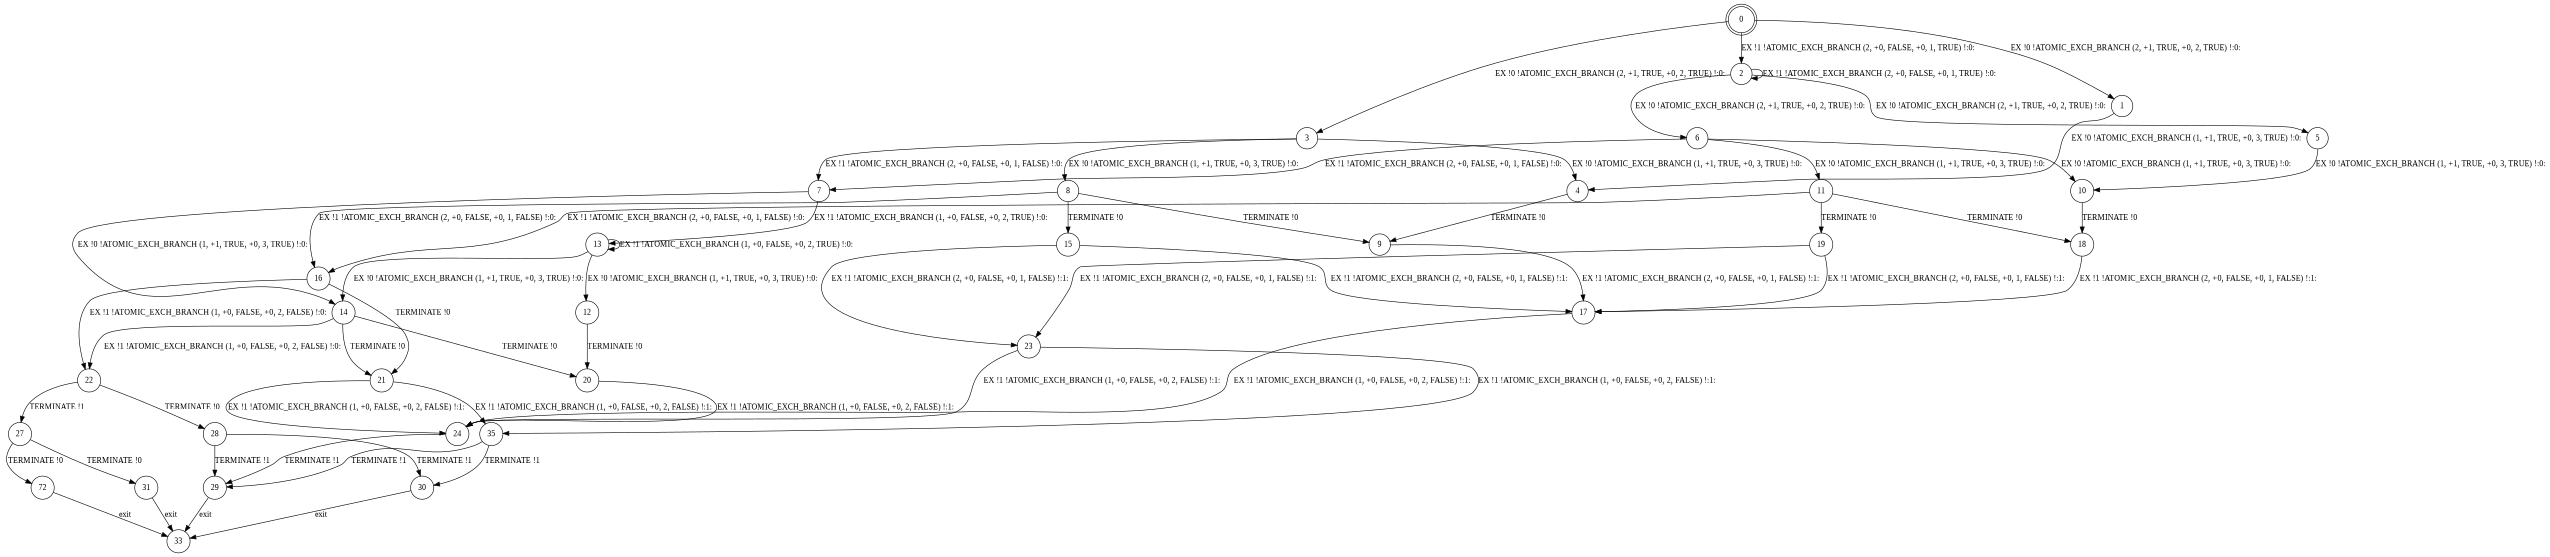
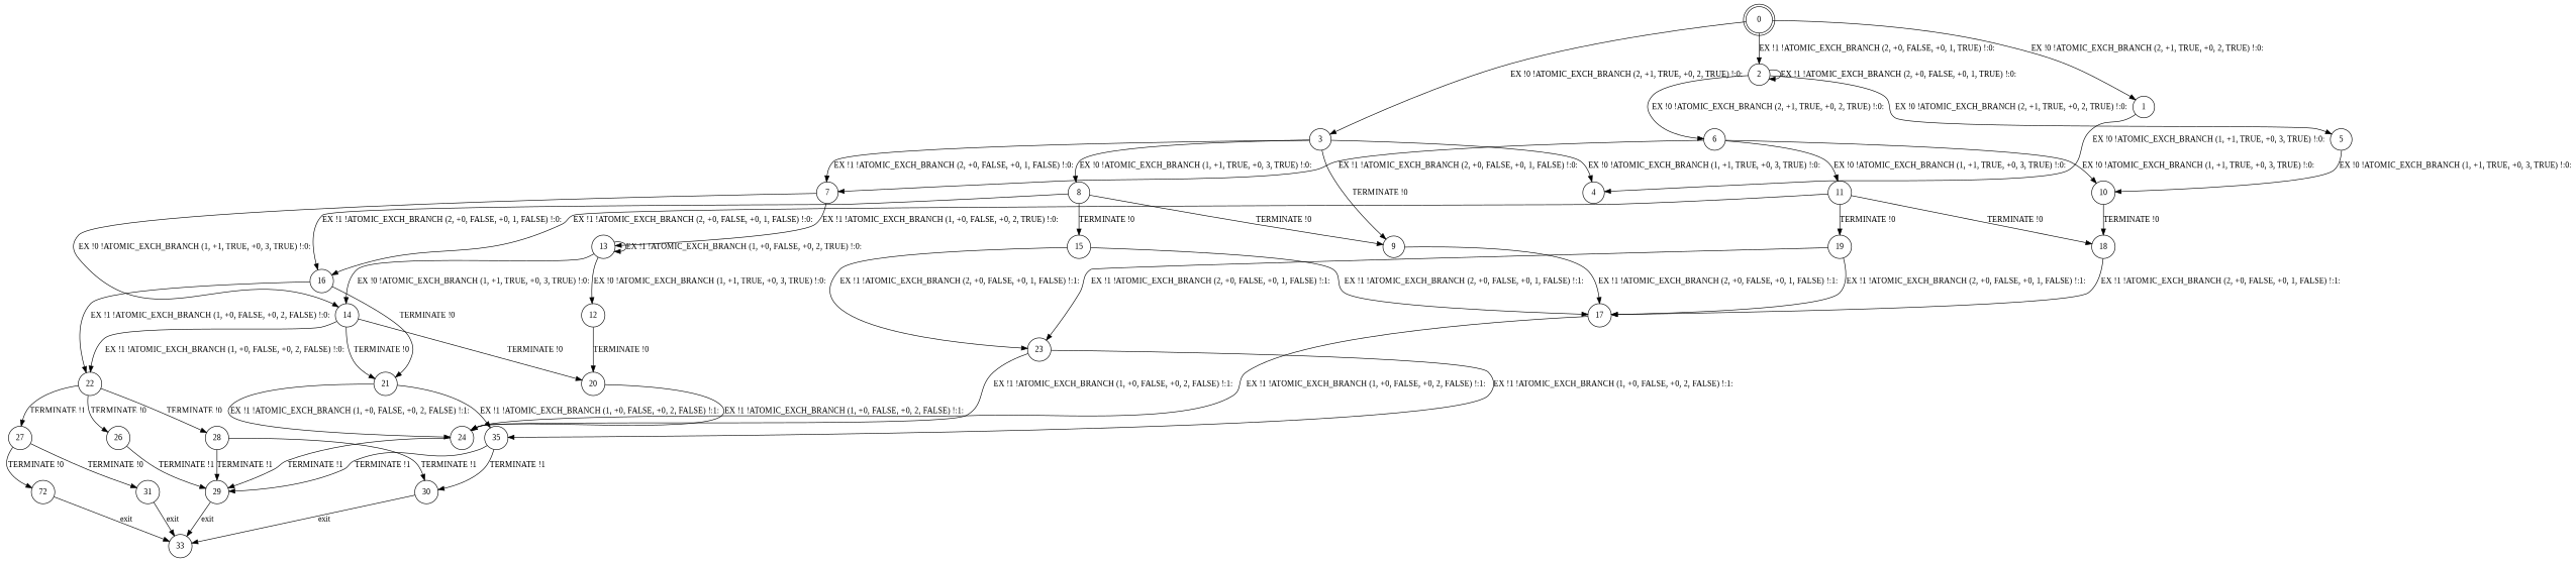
  digraph {
    fontname="Liberation Serif"
    node [fontname="Liberation Serif" shape=circle]
    edge [fontname="Liberation Serif"]
    0 [peripheries=2]
    1
    2
    3
    4
    5
    6
    7
    8
    9
    10
    11
    13
    14
    15
    16
    17
    18
    19
    12
    20
    21
    22
    23
    24
    n26 [label=35]
+   26
    27
    28
    29
    30
    31
    n33 [label=72]
    33
    0 -> 1 [label="EX !0 !ATOMIC_EXCH_BRANCH (2, +1, TRUE, +0, 2, TRUE) !:0:"]
    0 -> 2 [label="EX !1 !ATOMIC_EXCH_BRANCH (2, +0, FALSE, +0, 1, TRUE) !:0:"]
    0 -> 3 [label="EX !0 !ATOMIC_EXCH_BRANCH (2, +1, TRUE, +0, 2, TRUE) !:0:"]
    1 -> 4 [label="EX !0 !ATOMIC_EXCH_BRANCH (1, +1, TRUE, +0, 3, TRUE) !:0:"]
    2 -> 2 [label="EX !1 !ATOMIC_EXCH_BRANCH (2, +0, FALSE, +0, 1, TRUE) !:0:"]
    2 -> 5 [label="EX !0 !ATOMIC_EXCH_BRANCH (2, +1, TRUE, +0, 2, TRUE) !:0:"]
    2 -> 6 [label="EX !0 !ATOMIC_EXCH_BRANCH (2, +1, TRUE, +0, 2, TRUE) !:0:"]
    3 -> 4 [label="EX !0 !ATOMIC_EXCH_BRANCH (1, +1, TRUE, +0, 3, TRUE) !:0:"]
    3 -> 7 [label="EX !1 !ATOMIC_EXCH_BRANCH (2, +0, FALSE, +0, 1, FALSE) !:0:"]
    3 -> 8 [label="EX !0 !ATOMIC_EXCH_BRANCH (1, +1, TRUE, +0, 3, TRUE) !:0:"]
-   4 -> 9 [label="TERMINATE !0"]
+   3 -> 9 [label="TERMINATE !0"]
    5 -> 10 [label="EX !0 !ATOMIC_EXCH_BRANCH (1, +1, TRUE, +0, 3, TRUE) !:0:"]
    6 -> 7 [label="EX !1 !ATOMIC_EXCH_BRANCH (2, +0, FALSE, +0, 1, FALSE) !:0:"]
    6 -> 10 [label="EX !0 !ATOMIC_EXCH_BRANCH (1, +1, TRUE, +0, 3, TRUE) !:0:"]
    6 -> 11 [label="EX !0 !ATOMIC_EXCH_BRANCH (1, +1, TRUE, +0, 3, TRUE) !:0:"]
    7 -> 13 [label="EX !1 !ATOMIC_EXCH_BRANCH (1, +0, FALSE, +0, 2, TRUE) !:0:"]
    7 -> 14 [label="EX !0 !ATOMIC_EXCH_BRANCH (1, +1, TRUE, +0, 3, TRUE) !:0:"]
    8 -> 9 [label="TERMINATE !0"]
    8 -> 15 [label="TERMINATE !0"]
    8 -> 16 [label="EX !1 !ATOMIC_EXCH_BRANCH (2, +0, FALSE, +0, 1, FALSE) !:0:"]
    9 -> 17 [label="EX !1 !ATOMIC_EXCH_BRANCH (2, +0, FALSE, +0, 1, FALSE) !:1:"]
    10 -> 18 [label="TERMINATE !0"]
    11 -> 16 [label="EX !1 !ATOMIC_EXCH_BRANCH (2, +0, FALSE, +0, 1, FALSE) !:0:"]
    11 -> 18 [label="TERMINATE !0"]
    11 -> 19 [label="TERMINATE !0"]
    13 -> 13 [label="EX !1 !ATOMIC_EXCH_BRANCH (1, +0, FALSE, +0, 2, TRUE) !:0:"]
    13 -> 14 [label="EX !0 !ATOMIC_EXCH_BRANCH (1, +1, TRUE, +0, 3, TRUE) !:0:"]
    13 -> 12 [label="EX !0 !ATOMIC_EXCH_BRANCH (1, +1, TRUE, +0, 3, TRUE) !:0:"]
    14 -> 20 [label="TERMINATE !0"]
    14 -> 21 [label="TERMINATE !0"]
    14 -> 22 [label="EX !1 !ATOMIC_EXCH_BRANCH (1, +0, FALSE, +0, 2, FALSE) !:0:"]
    15 -> 17 [label="EX !1 !ATOMIC_EXCH_BRANCH (2, +0, FALSE, +0, 1, FALSE) !:1:"]
    15 -> 23 [label="EX !1 !ATOMIC_EXCH_BRANCH (2, +0, FALSE, +0, 1, FALSE) !:1:"]
    16 -> 21 [label="TERMINATE !0"]
    16 -> 22 [label="EX !1 !ATOMIC_EXCH_BRANCH (1, +0, FALSE, +0, 2, FALSE) !:0:"]
    17 -> 24 [label="EX !1 !ATOMIC_EXCH_BRANCH (1, +0, FALSE, +0, 2, FALSE) !:1:"]
    18 -> 17 [label="EX !1 !ATOMIC_EXCH_BRANCH (2, +0, FALSE, +0, 1, FALSE) !:1:"]
    19 -> 17 [label="EX !1 !ATOMIC_EXCH_BRANCH (2, +0, FALSE, +0, 1, FALSE) !:1:"]
    19 -> 23 [label="EX !1 !ATOMIC_EXCH_BRANCH (2, +0, FALSE, +0, 1, FALSE) !:1:"]
    12 -> 20 [label="TERMINATE !0"]
    20 -> 24 [label="EX !1 !ATOMIC_EXCH_BRANCH (1, +0, FALSE, +0, 2, FALSE) !:1:"]
    21 -> 24 [label="EX !1 !ATOMIC_EXCH_BRANCH (1, +0, FALSE, +0, 2, FALSE) !:1:"]
    21 -> n26 [label="EX !1 !ATOMIC_EXCH_BRANCH (1, +0, FALSE, +0, 2, FALSE) !:1:"]
+   22 -> 26 [label="TERMINATE !0"]
    22 -> 27 [label="TERMINATE !1"]
    22 -> 28 [label="TERMINATE !0"]
    23 -> 24 [label="EX !1 !ATOMIC_EXCH_BRANCH (1, +0, FALSE, +0, 2, FALSE) !:1:"]
    23 -> n26 [label="EX !1 !ATOMIC_EXCH_BRANCH (1, +0, FALSE, +0, 2, FALSE) !:1:"]
    24 -> 29 [label="TERMINATE !1"]
    n26 -> 29 [label="TERMINATE !1"]
    n26 -> 30 [label="TERMINATE !1"]
+   26 -> 29 [label="TERMINATE !1"]
    27 -> 31 [label="TERMINATE !0"]
    27 -> n33 [label="TERMINATE !0"]
    28 -> 29 [label="TERMINATE !1"]
    28 -> 30 [label="TERMINATE !1"]
    29 -> 33 [label=exit]
    30 -> 33 [label=exit]
    31 -> 33 [label=exit]
    n33 -> 33 [label=exit]
  }
